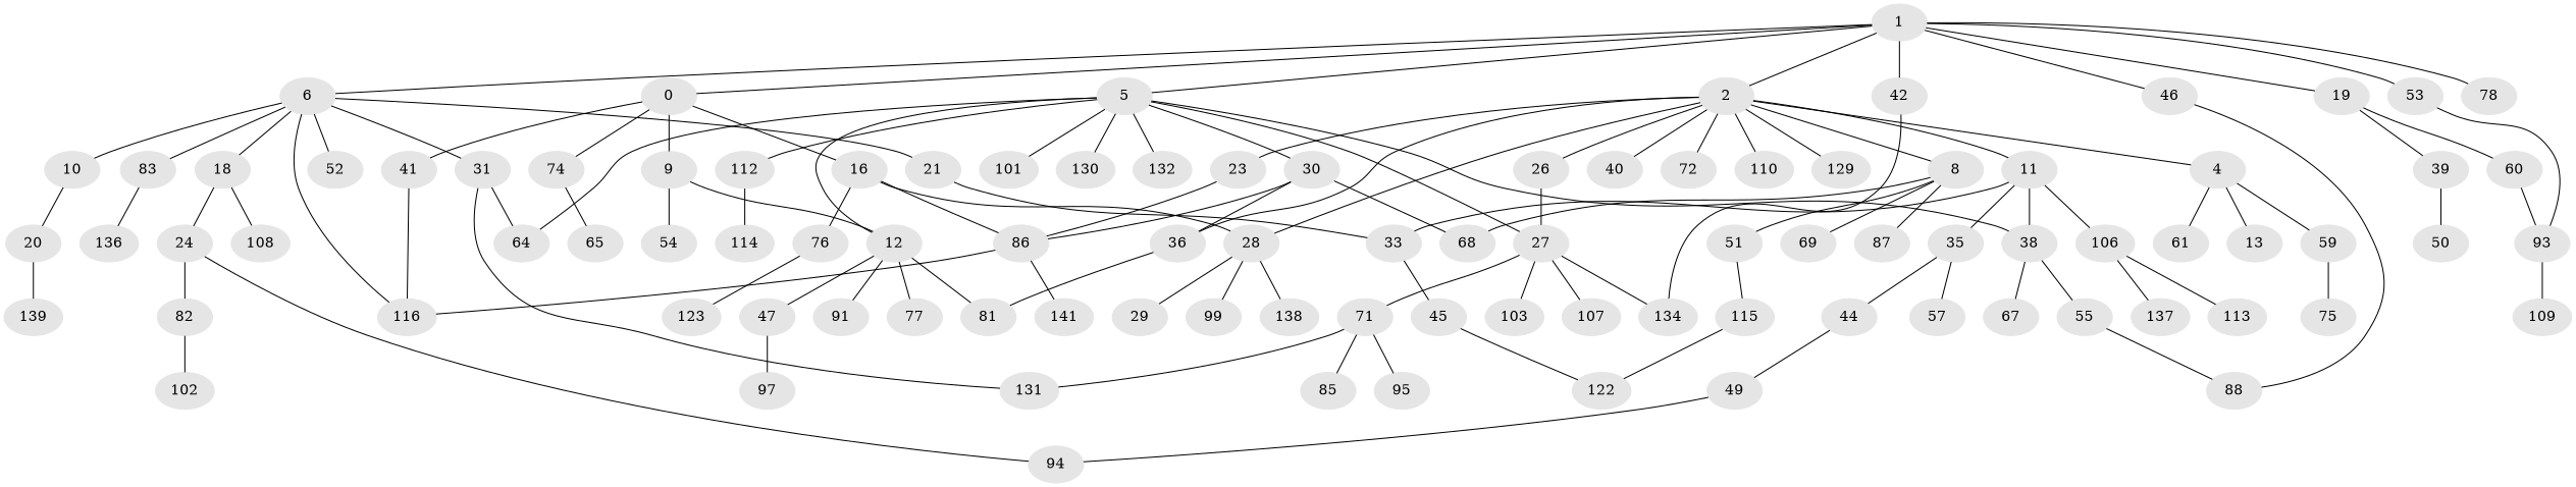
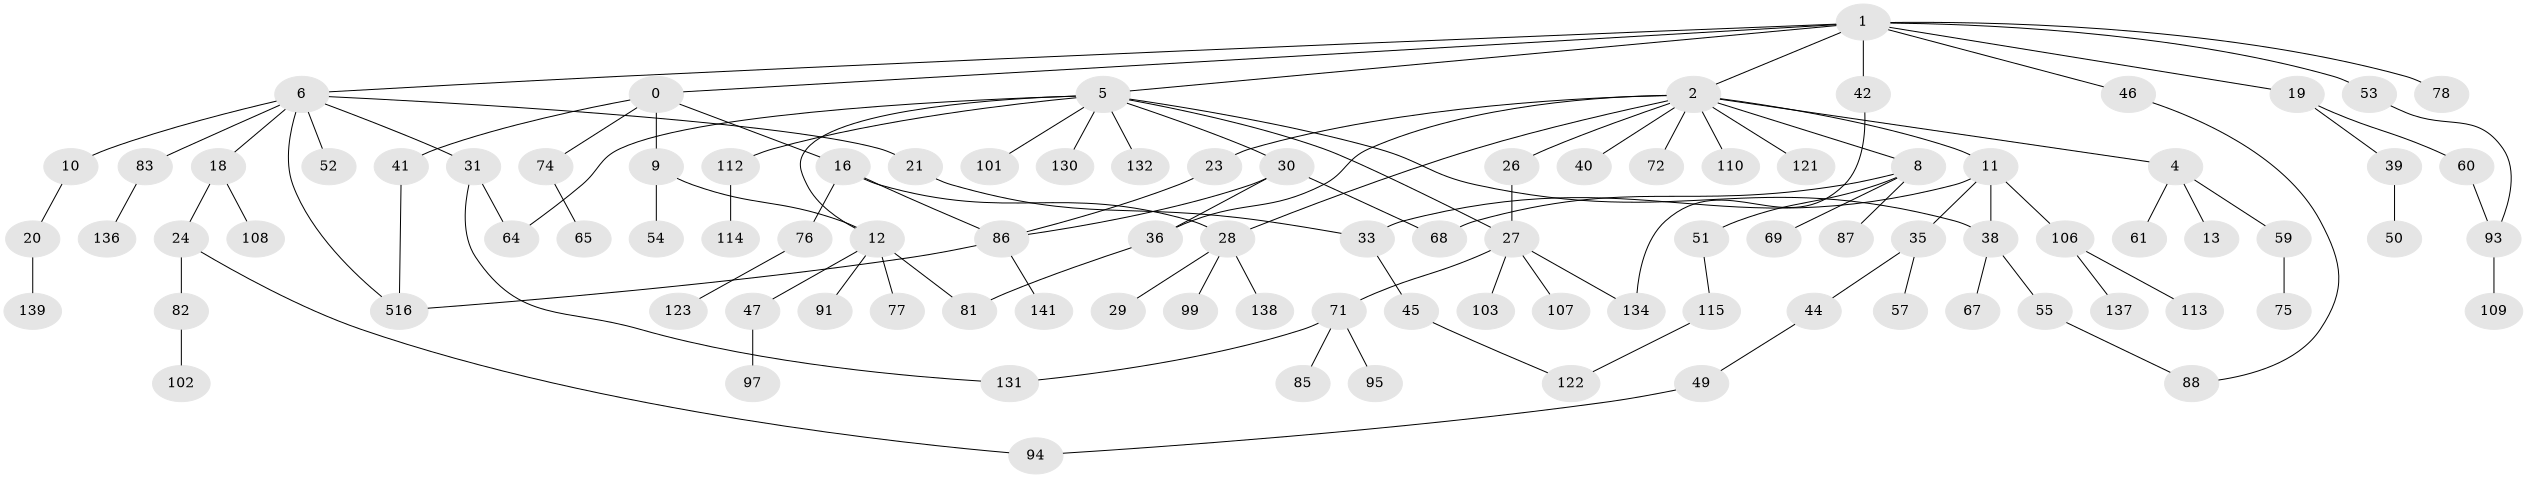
  graph {
    node [color=gray90 style=filled]
    1 [super="+17"]
    2 [super="+3"]
    5 [super="+98"]
    6 [super="+66"]
    n5 [label=0]
    19 [super="+42"]
    n7 [label=42 super="+127"]
    46
    53
    78
    4
    8 [super="+25"]
    11 [super="+80"]
    23
    26
    28 [super="+90"]
    36 [super="+62"]
    40
    72
    110 [super="+140"]
-   129
+   129 [label=121]
    12 [super="+70"]
    27 [super="+63"]
    30 [super="+126"]
    38
    64 [super="+121"]
    101
    112
    130
    132
    10
    18
    21 [super="+48"]
    31 [super="+74"]
    52 [super="+79"]
    83 [super="+120"]
-   116 [super="+128"]
+   116 [super="+128" label=516]
    9 [super="+100"]
    n39 [label=74 super="+96"]
    16 [super="+32"]
    41 [super="+111"]
    39 [super="+43"]
    60 [super="+105"]
    134
    88 [super="+135"]
    93
    13
    59
    61 [super="+142"]
    51
    68 [super="+73"]
    69
    87
    33 [super="+34"]
    35
    106
    86 [super="+89"]
    29 [super="+37"]
    99
    138
    81
    75
    47 [super="+92"]
    77
    91
    71 [super="+104"]
    103
    107
    67
    55
    114
    20
    24 [super="+56"]
    108 [super="+118"]
    131
    136
    54
    65
    76 [super="+117"]
    115
    139
    45 [super="+119"]
    44
    57 [super="+84"]
    113
    137
    97
    123
    141
    82
    94 [super="+124"]
    50
    102
    85
    95
    122 [super="+133"]
    49 [super="+58"]
    109
    1 -- 2
    1 -- 5
    1 -- 6
    1 -- n5
    1 -- 19
    1 -- n7
    1 -- 46
    1 -- 53
    1 -- 78
    2 -- 4
    2 -- 8
    2 -- 11
    2 -- 23
    2 -- 26
    2 -- 28
    2 -- 36
    2 -- 40
    2 -- 72
    2 -- 110
    2 -- 129
    5 -- 12
    5 -- 27
    5 -- 30
    5 -- 38
    5 -- 64
    5 -- 101
    5 -- 112
    5 -- 130
    5 -- 132
    6 -- 10
    6 -- 18
    6 -- 21
    6 -- 31
    6 -- 52
    6 -- 83
    6 -- 116
    n5 -- 9 [weight=2]
    n5 -- n39
    n5 -- 16
    n5 -- 41
    19 -- 39
    19 -- 60
    n7 -- 134
    46 -- 88
    53 -- 93
    4 -- 13
    4 -- 59
    4 -- 61
    8 -- 51
    8 -- 68
    8 -- 69
    8 -- 87
    11 -- 38
    11 -- 33
    11 -- 35
    11 -- 106
    23 -- 86
    26 -- 27
    28 -- 29
    28 -- 99
    28 -- 138
    36 -- 81
    12 -- 81
    12 -- 47
    12 -- 77
    12 -- 91
    27 -- 134
    27 -- 71
    27 -- 103
    27 -- 107
    30 -- 36
    30 -- 68
    30 -- 86
    38 -- 67
    38 -- 55
    112 -- 114
    10 -- 20
    18 -- 24
    18 -- 108
    21 -- 33
    31 -- 64
    31 -- 131
    83 -- 136
    9 -- 12
    9 -- 54
    n39 -- 65
    16 -- 28
    16 -- 86 [weight=2]
    16 -- 76
    41 -- 116
    39 -- 50
    60 -- 93
    93 -- 109
    59 -- 75
    51 -- 115
    33 -- 45
    35 -- 44
    35 -- 57
    106 -- 113
    106 -- 137
    86 -- 116
    86 -- 141
    47 -- 97
    71 -- 131
    71 -- 85
    71 -- 95
    55 -- 88
    20 -- 139
    24 -- 82
    24 -- 94
    76 -- 123
    115 -- 122
    45 -- 122
    44 -- 49
    82 -- 102
    49 -- 94
  }
